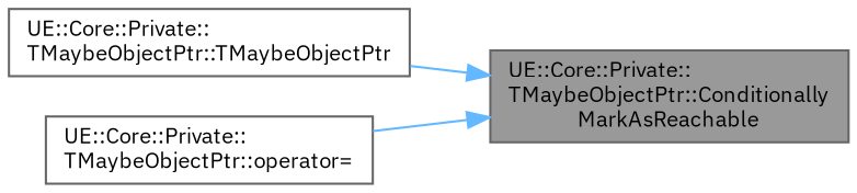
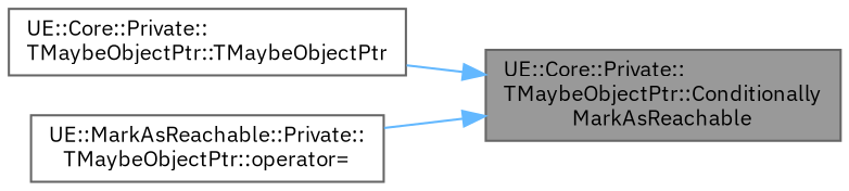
  digraph {
    rankdir=RL
    fontname="IBM Plex Sans"
    node [color=grey40 fillcolor=white fontname="IBM Plex Sans" fontsize=10 shape=box style=filled]
    edge [color=steelblue1 dir=back fontname="IBM Plex Sans" fontsize=10 labelfontname=Helvetica labelfontsize=10 style=solid]
    n1 [color=gray40 fillcolor=grey60 fontcolor=black height=0.2 label="UE::Core::Private::\lTMaybeObjectPtr::Conditionally\lMarkAsReachable" width=0.4]
    n2 [height=0.2 label="UE::Core::Private::\lTMaybeObjectPtr::TMaybeObjectPtr" width=0.4]
-   n3 [height=0.2 label="UE::Core::Private::\lTMaybeObjectPtr::operator=" width=0.4]
+   n3 [height=0.2 label="UE::MarkAsReachable::Private::\lTMaybeObjectPtr::operator=" width=0.4]
    n1 -> n2
    n1 -> n3
  }
